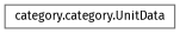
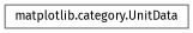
  digraph {
    rankdir=LR
    fontname="Fira Sans"
-   n1 [color=grey40 fillcolor=white fontname="Fira Sans" fontsize=10 height=0.2 label="category.category.UnitData" shape=box style=filled width=0.4]
+   n1 [color=grey40 fillcolor=white fontname="Fira Sans" fontsize=10 height=0.2 label="matplotlib.category.UnitData" shape=box style=filled width=0.4]
  }
